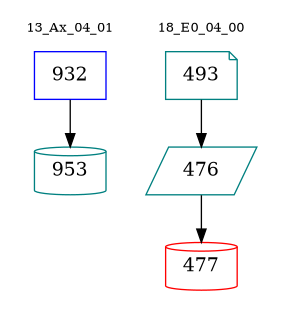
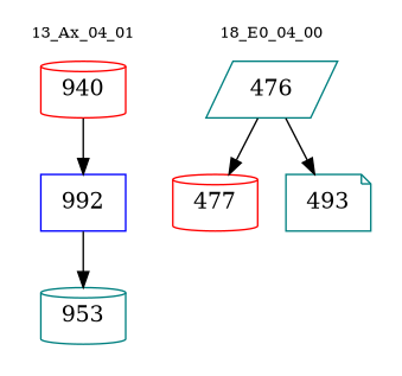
  digraph {
    node [color=teal shape=cylinder]
    edge [color=black]
-   n2 [color=blue label=932 shape=box]
+   n1 [color=red label=940]
+   n2 [color=blue label=992 shape=box]
    n3 [label=953]
    n4 [color=red label=477]
    n5 [label=476 shape=parallelogram]
    n6 [label=493 shape=note]
    subgraph cluster_1 {
      color=white
      fontsize=10
      label="13_Ax_04_01"
+     n1
      n2
      n3
    }
    subgraph cluster_2 {
      color=white
      fontsize=10
      label="18_E0_04_00"
      n4
      n5
      n6
    }
+   n1 -> n2
    n2 -> n3
    n5 -> n4
-   n6 -> n5
+   n5 -> n6
  }
